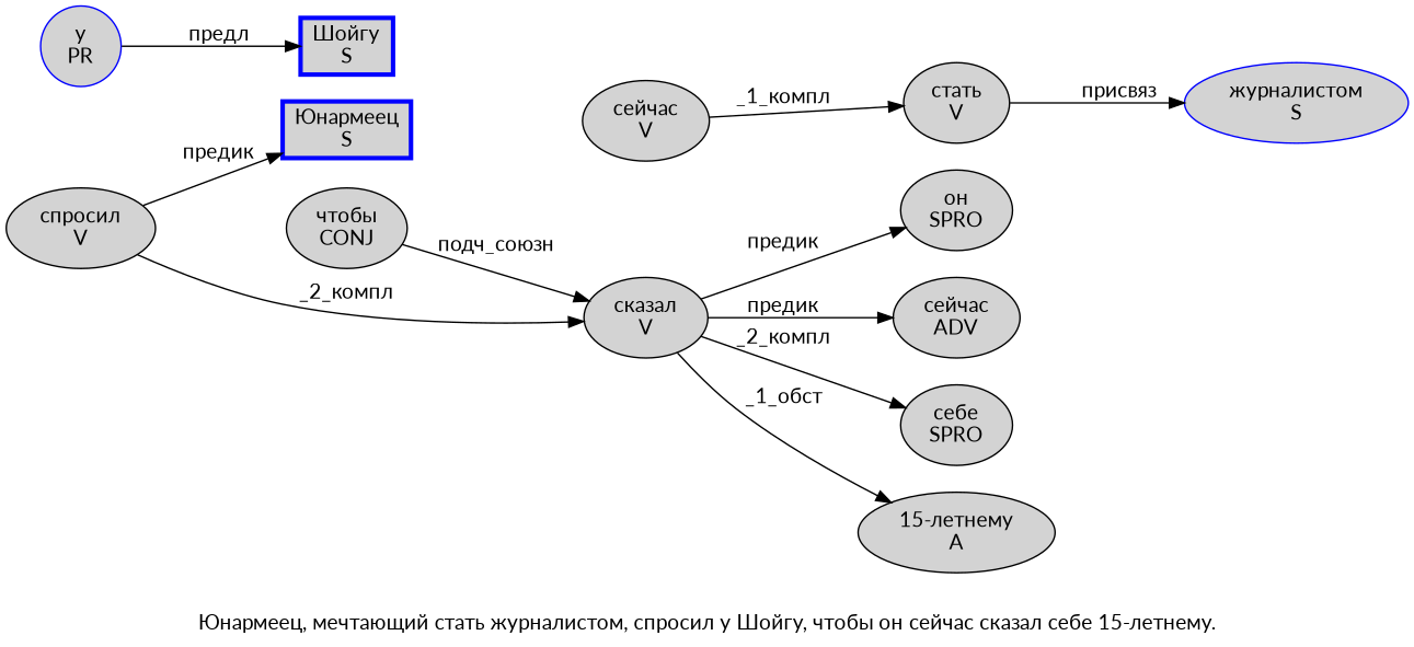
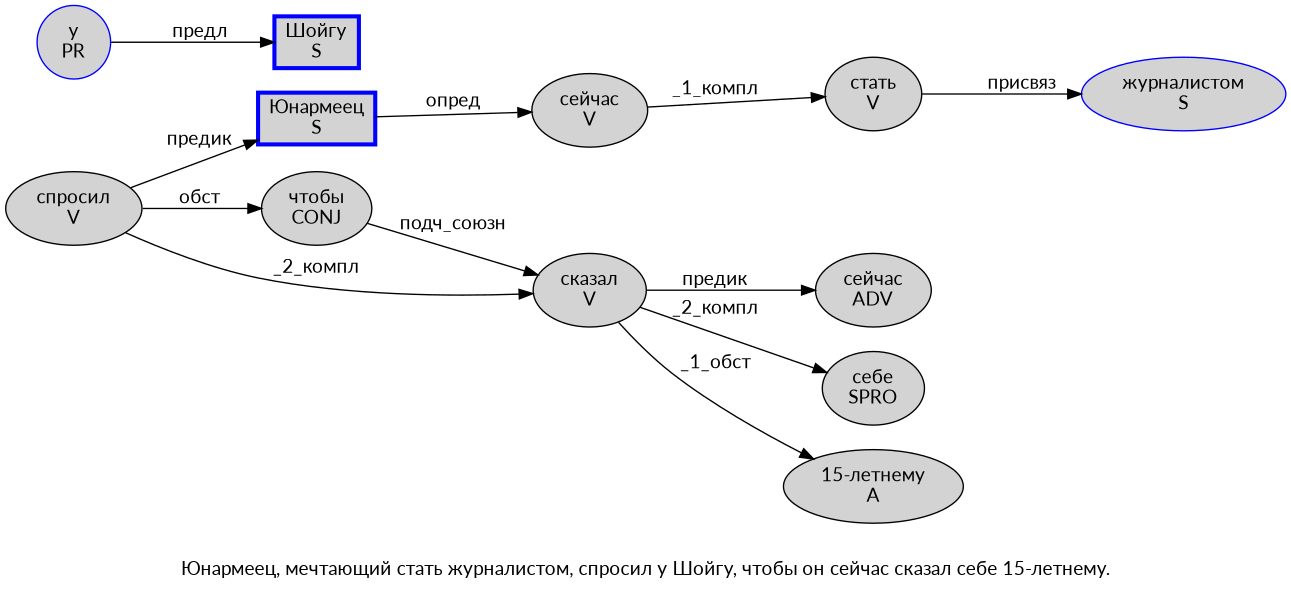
  digraph {
    fontname=Lato
    label="Юнармеец, мечтающий стать журналистом, спросил у Шойгу, чтобы он сейчас сказал себе 15-летнему."
    rankdir=LR
    node [fillcolor=lightgray fontname=Lato penwidth=1 shape=ellipse style=filled]
    edge [fontname=Lato]
    n1 [color=blue label="Юнармеец\nS" penwidth=3 shape=box]
    n2 [label="сейчас\nV"]
    n3 [label="стать\nV"]
    n4 [color=blue label="журналистом\nS"]
    n5 [label="спросил\nV"]
    n6 [label="чтобы\nCONJ"]
    n7 [label="сказал\nV"]
    n8 [color=blue label="у\nPR"]
    n9 [color=blue label="Шойгу\nS" penwidth=3 shape=box]
-   n10 [label="он\nSPRO"]
    n11 [label="сейчас\nADV"]
    n12 [label="себе\nSPRO"]
    n13 [label="15-летнему\nA"]
+   n1 -> n2 [label="опред"]
    n2 -> n3 [label="_1_компл"]
    n3 -> n4 [label="присвяз"]
    n5 -> n1 [label="предик"]
+   n5 -> n6 [label="обст"]
    n5 -> n7 [label="_2_компл"]
    n6 -> n7 [label="подч_союзн"]
-   n7 -> n10 [label="предик"]
    n7 -> n11 [label="предик"]
    n7 -> n12 [label="_2_компл"]
    n7 -> n13 [label="_1_обст"]
    n8 -> n9 [label="предл"]
  }
